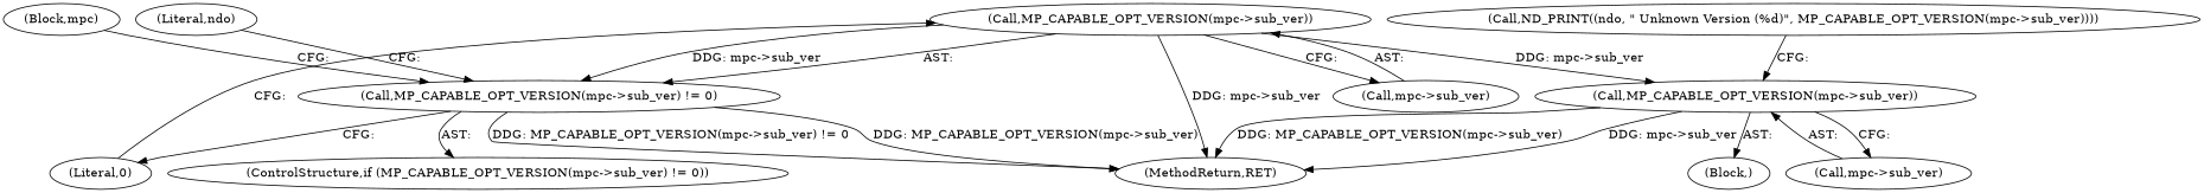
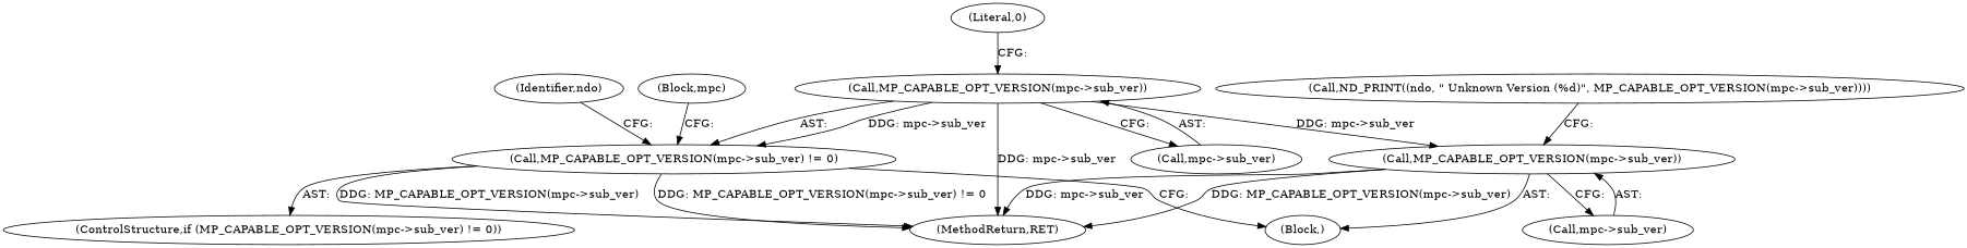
  digraph {
    n1 [label="(Call,MP_CAPABLE_OPT_VERSION(mpc->sub_ver))"]
    n2 [label="(Call,MP_CAPABLE_OPT_VERSION(mpc->sub_ver) != 0)"]
    n3 [label="(Call,MP_CAPABLE_OPT_VERSION(mpc->sub_ver))"]
    n4 [label="(MethodReturn,RET)"]
    n5 [label="(Call,mpc->sub_ver)"]
    n6 [label="(Literal,0)"]
    n7 [label="(ControlStructure,if (MP_CAPABLE_OPT_VERSION(mpc->sub_ver) != 0))"]
    n8 [label="(Block,)"]
    n9 [label="(Call,mpc->sub_ver)"]
    n10 [label="(Call,ND_PRINT((ndo, \" Unknown Version (%d)\", MP_CAPABLE_OPT_VERSION(mpc->sub_ver))))"]
    n11 [label="(Block,mpc)"]
-   n12 [label="(Literal,ndo)"]
+   n12 [label="(Identifier,ndo)"]
    n1 -> n2 [label="AST: "]
    n1 -> n2 [label="DDG: mpc->sub_ver"]
    n1 -> n3 [label="DDG: mpc->sub_ver"]
    n1 -> n4 [label="DDG: mpc->sub_ver"]
    n1 -> n5 [label="CFG: "]
    n2 -> n4 [label="DDG: MP_CAPABLE_OPT_VERSION(mpc->sub_ver)"]
    n2 -> n4 [label="DDG: MP_CAPABLE_OPT_VERSION(mpc->sub_ver) != 0"]
-   n2 -> n6 [label="CFG: "]
+   n2 -> n8 [label="CFG: "]
    n2 -> n7 [label="AST: "]
    n3 -> n4 [label="DDG: mpc->sub_ver"]
    n3 -> n4 [label="DDG: MP_CAPABLE_OPT_VERSION(mpc->sub_ver)"]
    n3 -> n8 [label="AST: "]
    n3 -> n9 [label="CFG: "]
    n5 -> n1 [label="AST: "]
    n6 -> n1 [label="CFG: "]
    n9 -> n3 [label="AST: "]
    n10 -> n3 [label="CFG: "]
    n11 -> n2 [label="CFG: "]
    n12 -> n2 [label="CFG: "]
  }
